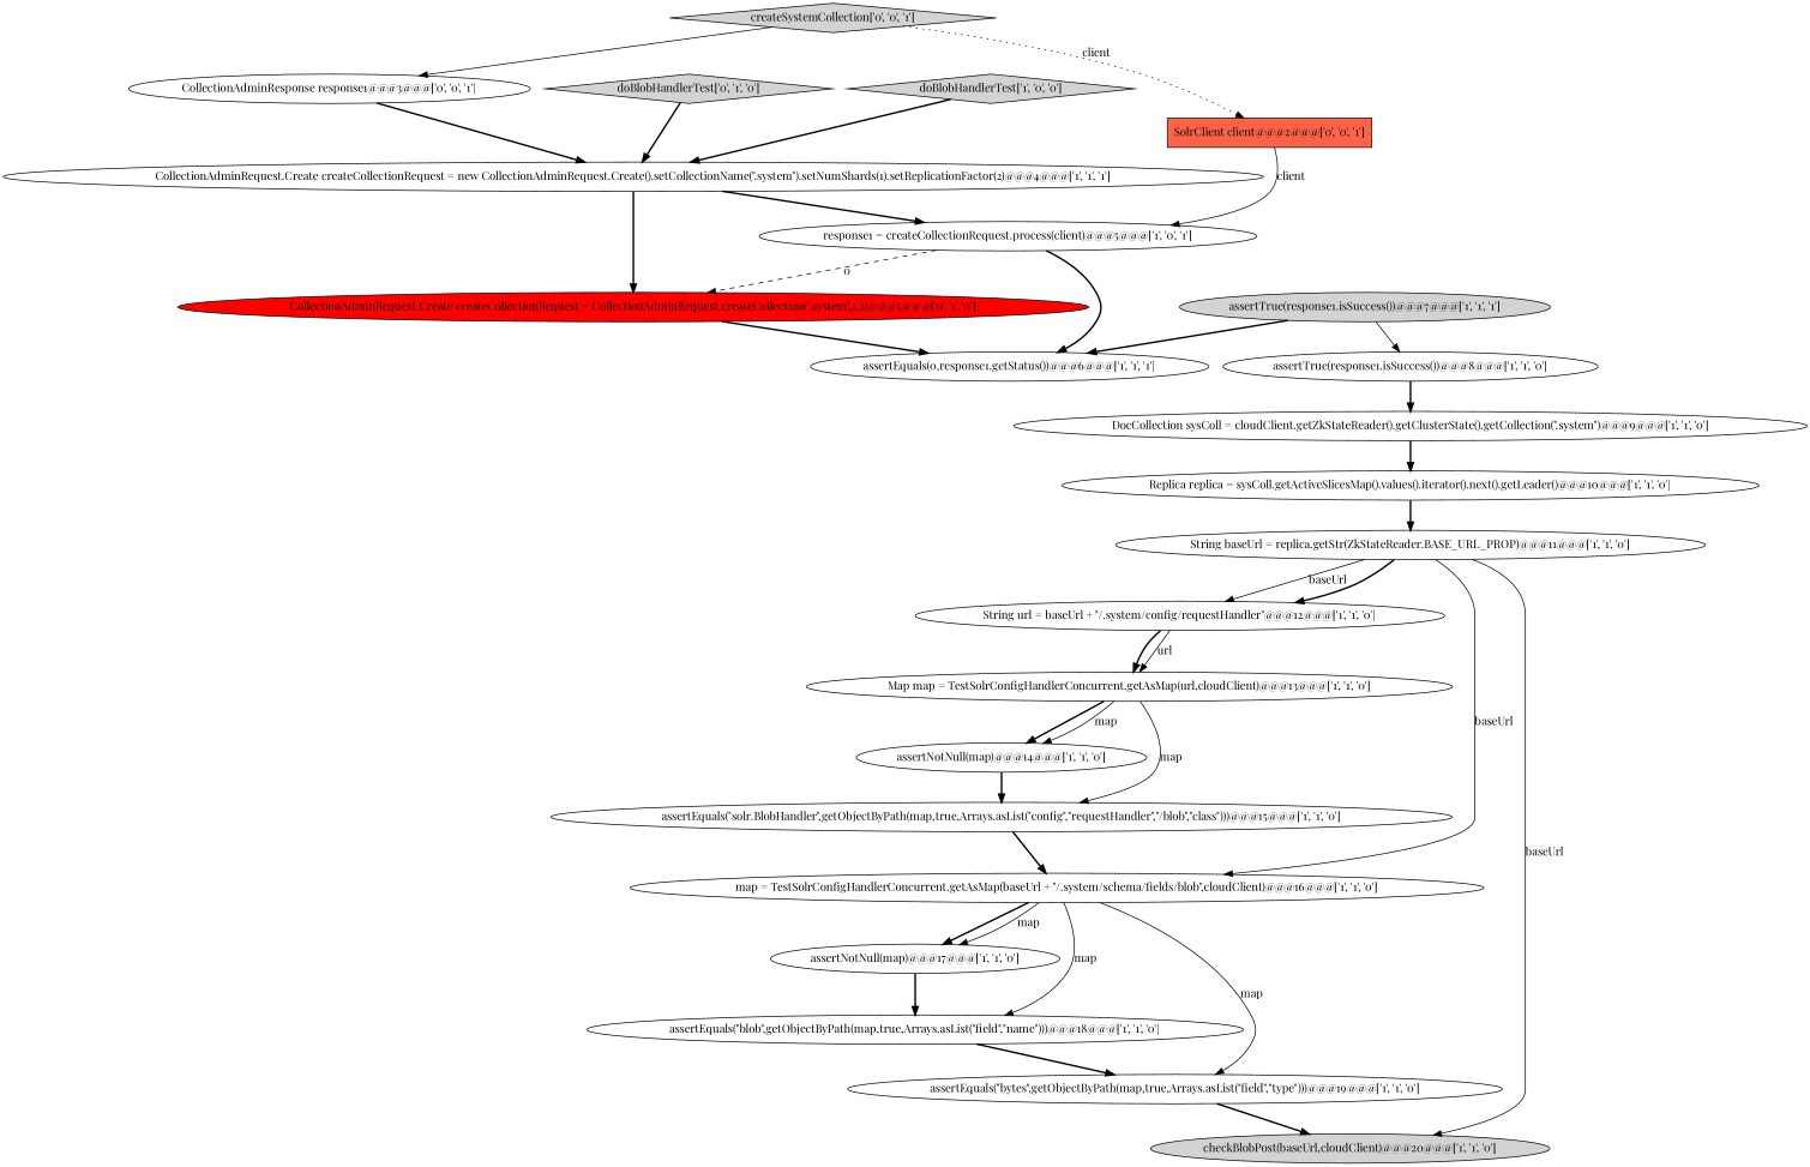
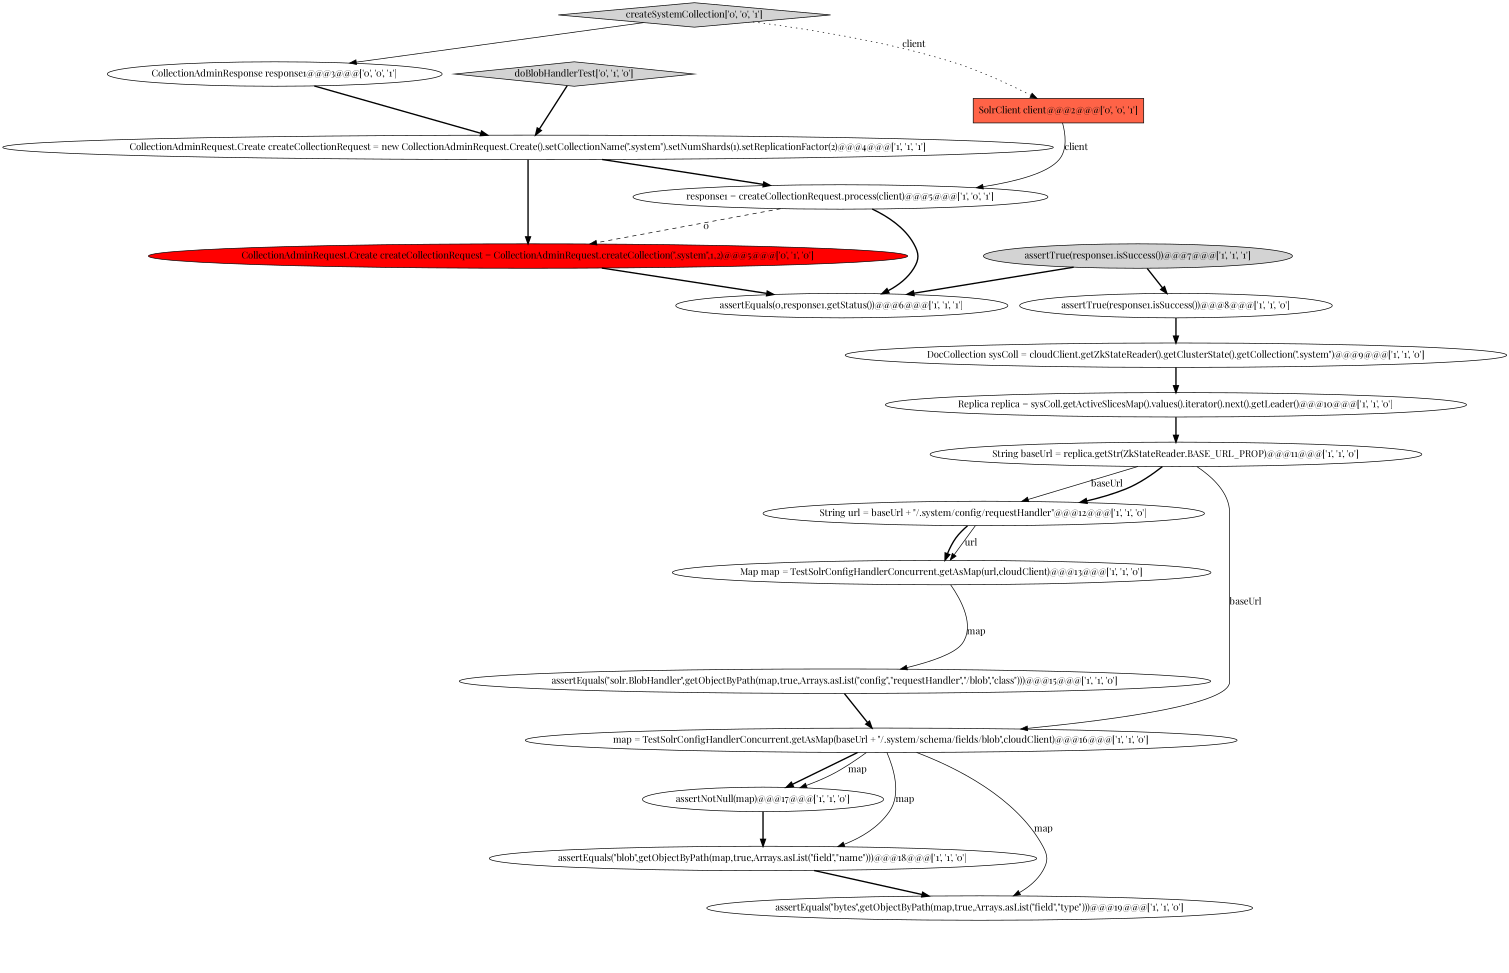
  digraph {
    fontname="Playfair Display"
    node [fillcolor=white fontname="Playfair Display" shape=ellipse style=filled]
    edge [fontname="Playfair Display" style=bold]
    n1 [label="CollectionAdminResponse response1@@@3@@@['0', '0', '1']"]
    n2 [label="CollectionAdminRequest.Create createCollectionRequest = new CollectionAdminRequest.Create().setCollectionName(\".system\").setNumShards(1).setReplicationFactor(2)@@@4@@@['1', '1', '1']"]
    n3 [fillcolor=red label="CollectionAdminRequest.Create createCollectionRequest = CollectionAdminRequest.createCollection(\".system\",1,2)@@@5@@@['0', '1', '0']"]
    n4 [label="response1 = createCollectionRequest.process(client)@@@5@@@['1', '0', '1']"]
    n5 [label="assertTrue(response1.isSuccess())@@@8@@@['1', '1', '0']"]
    n6 [label="DocCollection sysColl = cloudClient.getZkStateReader().getClusterState().getCollection(\".system\")@@@9@@@['1', '1', '0']"]
    n7 [label="Replica replica = sysColl.getActiveSlicesMap().values().iterator().next().getLeader()@@@10@@@['1', '1', '0']"]
    n8 [label="assertNotNull(map)@@@17@@@['1', '1', '0']"]
    n9 [label="assertEquals(\"blob\",getObjectByPath(map,true,Arrays.asList(\"field\",\"name\")))@@@18@@@['1', '1', '0']"]
    n10 [label="assertEquals(\"bytes\",getObjectByPath(map,true,Arrays.asList(\"field\",\"type\")))@@@19@@@['1', '1', '0']"]
    n11 [label="assertEquals(0,response1.getStatus())@@@6@@@['1', '1', '1']"]
    n12 [fillcolor=lightgray label="doBlobHandlerTest['0', '1', '0']" shape=diamond]
    n13 [fillcolor=lightgray label="createSystemCollection['0', '0', '1']" shape=diamond]
    n14 [fillcolor=tomato label="SolrClient client@@@2@@@['0', '0', '1']" shape=box]
-   n15 [fillcolor=lightgray label="checkBlobPost(baseUrl,cloudClient)@@@20@@@['1', '1', '0']"]
-   n16 [label="assertNotNull(map)@@@14@@@['1', '1', '0']"]
    n17 [label="assertEquals(\"solr.BlobHandler\",getObjectByPath(map,true,Arrays.asList(\"config\",\"requestHandler\",\"/blob\",\"class\")))@@@15@@@['1', '1', '0']"]
    n18 [label="map = TestSolrConfigHandlerConcurrent.getAsMap(baseUrl + \"/.system/schema/fields/blob\",cloudClient)@@@16@@@['1', '1', '0']"]
-   n19 [fillcolor=lightgray label="doBlobHandlerTest['1', '0', '0']" shape=diamond]
    n20 [fillcolor=lightgray label="assertTrue(response1.isSuccess())@@@7@@@['1', '1', '1']"]
    n21 [label="Map map = TestSolrConfigHandlerConcurrent.getAsMap(url,cloudClient)@@@13@@@['1', '1', '0']"]
    n22 [label="String baseUrl = replica.getStr(ZkStateReader.BASE_URL_PROP)@@@11@@@['1', '1', '0']"]
    n23 [label="String url = baseUrl + \"/.system/config/requestHandler\"@@@12@@@['1', '1', '0']"]
    n1 -> n2
    n2 -> n3
    n2 -> n4
    n3 -> n11
    n4 -> n3 [label=0 style=dashed]
    n4 -> n11
    n5 -> n6
    n6 -> n7
    n7 -> n22
    n8 -> n9
    n9 -> n10
-   n10 -> n15
    n12 -> n2
    n13 -> n1 [style=solid]
    n13 -> n14 [label=client style=dotted]
    n14 -> n4 [label=client style=solid]
-   n16 -> n17
    n17 -> n18
    n18 -> n8
    n18 -> n8 [label=map style=solid]
    n18 -> n9 [label=map style=solid]
    n18 -> n10 [label=map style=solid]
-   n19 -> n2
-   n20 -> n5 [style=solid]
+   n20 -> n5
    n20 -> n11
-   n21 -> n16
-   n21 -> n16 [label=map style=solid]
    n21 -> n17 [label=map style=solid]
-   n22 -> n15 [label=baseUrl style=solid]
    n22 -> n18 [label=baseUrl style=solid]
    n22 -> n23 [label=baseUrl style=solid]
    n22 -> n23
    n23 -> n21
    n23 -> n21 [label=url style=solid]
  }
